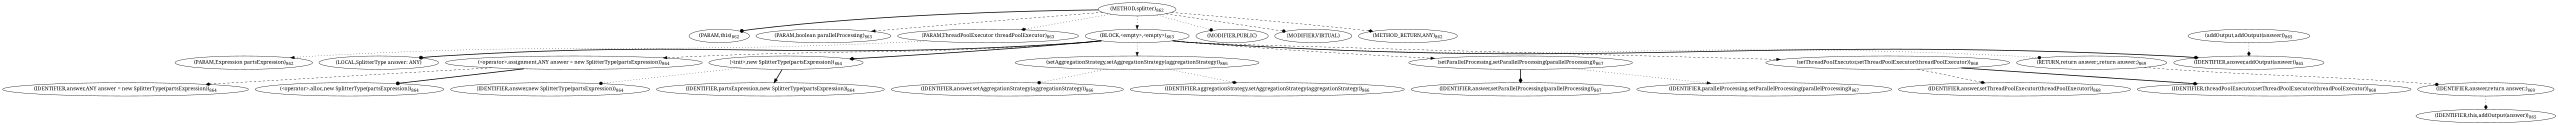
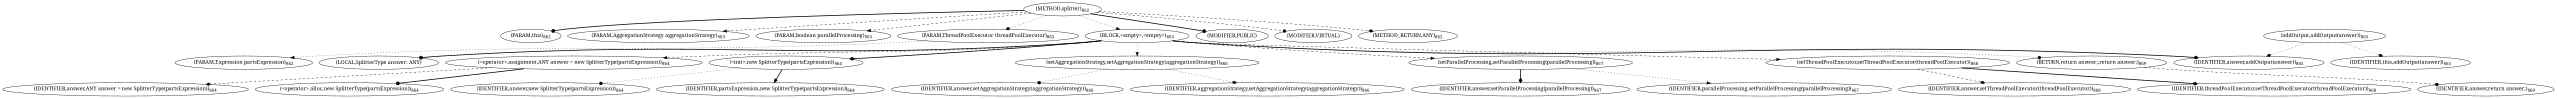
  digraph {
    fontname="Noto Serif"
    node [fontname="Noto Serif"]
    edge [arrowhead=diamond fontname="Noto Serif" style=dotted]
    n1 [label=<(METHOD,splitter)<SUB>862</SUB>>]
    n2 [label=<(PARAM,this)<SUB>862</SUB>>]
+   n3 [label=<(PARAM,AggregationStrategy aggregationStrategy)<SUB>863</SUB>>]
    n4 [label=<(PARAM,boolean parallelProcessing)<SUB>863</SUB>>]
    n5 [label=<(PARAM,ThreadPoolExecutor threadPoolExecutor)<SUB>863</SUB>>]
    n6 [label=<(BLOCK,&lt;empty&gt;,&lt;empty&gt;)<SUB>863</SUB>>]
    n7 [label=<(MODIFIER,PUBLIC)>]
    n8 [label=<(MODIFIER,VIRTUAL)>]
    n9 [label=<(METHOD_RETURN,ANY)<SUB>862</SUB>>]
    n10 [label=<(PARAM,Expression partsExpression)<SUB>862</SUB>>]
    n11 [label=<(LOCAL,SplitterType answer: ANY)>]
    n12 [label=<(&lt;operator&gt;.assignment,ANY answer = new SplitterType(partsExpression))<SUB>864</SUB>>]
    n13 [label=<(&lt;init&gt;,new SplitterType(partsExpression))<SUB>864</SUB>>]
    n14 [label=<(setAggregationStrategy,setAggregationStrategy(aggregationStrategy))<SUB>866</SUB>>]
    n15 [label=<(setParallelProcessing,setParallelProcessing(parallelProcessing))<SUB>867</SUB>>]
    n16 [label=<(setThreadPoolExecutor,setThreadPoolExecutor(threadPoolExecutor))<SUB>868</SUB>>]
    n17 [label=<(RETURN,return answer;,return answer;)<SUB>869</SUB>>]
    n18 [label=<(IDENTIFIER,answer,addOutput(answer))<SUB>865</SUB>>]
    n19 [label=<(IDENTIFIER,answer,ANY answer = new SplitterType(partsExpression))<SUB>864</SUB>>]
    n20 [label=<(&lt;operator&gt;.alloc,new SplitterType(partsExpression))<SUB>864</SUB>>]
    n21 [label=<(IDENTIFIER,answer,new SplitterType(partsExpression))<SUB>864</SUB>>]
    n22 [label=<(IDENTIFIER,partsExpression,new SplitterType(partsExpression))<SUB>864</SUB>>]
    n23 [label=<(addOutput,addOutput(answer))<SUB>865</SUB>>]
    n24 [label=<(IDENTIFIER,this,addOutput(answer))<SUB>865</SUB>>]
    n25 [label=<(IDENTIFIER,answer,setAggregationStrategy(aggregationStrategy))<SUB>866</SUB>>]
    n26 [label=<(IDENTIFIER,aggregationStrategy,setAggregationStrategy(aggregationStrategy))<SUB>866</SUB>>]
    n27 [label=<(IDENTIFIER,answer,setParallelProcessing(parallelProcessing))<SUB>867</SUB>>]
    n28 [label=<(IDENTIFIER,parallelProcessing,setParallelProcessing(parallelProcessing))<SUB>867</SUB>>]
    n29 [label=<(IDENTIFIER,answer,setThreadPoolExecutor(threadPoolExecutor))<SUB>868</SUB>>]
    n30 [label=<(IDENTIFIER,threadPoolExecutor,setThreadPoolExecutor(threadPoolExecutor))<SUB>868</SUB>>]
    n31 [label=<(IDENTIFIER,answer,return answer;)<SUB>869</SUB>>]
    n1 -> n2 [arrowhead=dot style=bold]
+   n1 -> n3 [arrowhead=normal style=dashed]
    n1 -> n4 [arrowhead=normal style=dashed]
    n1 -> n5
    n1 -> n6 [arrowhead=normal]
-   n1 -> n7 [arrowhead=dot]
+   n1 -> n7 [arrowhead=dot style=bold]
    n1 -> n8 [arrowhead=dot style=dashed]
    n1 -> n9 [style=dashed]
    n5 -> n10 [arrowhead=normal]
    n6 -> n11 [arrowhead=dot style=bold]
    n6 -> n12 [arrowhead=normal style=dashed]
    n6 -> n13 [style=bold]
    n6 -> n14 [arrowhead=normal]
    n6 -> n15 [arrowhead=normal style=dashed]
    n6 -> n16 [arrowhead=normal style=dashed]
    n6 -> n17 [arrowhead=dot]
    n6 -> n18 [style=bold]
    n12 -> n19 [style=dashed]
    n12 -> n20 [arrowhead=dot style=bold]
    n13 -> n21 [arrowhead=dot]
    n13 -> n22 [arrowhead=normal style=bold]
    n14 -> n25 [arrowhead=dot]
    n14 -> n26
    n15 -> n27 [style=bold]
    n15 -> n28 [arrowhead=normal]
    n16 -> n29 [style=dashed]
    n16 -> n30 [style=bold]
    n17 -> n31 [arrowhead=dot style=dashed]
    n23 -> n18
-   n31 -> n24
+   n23 -> n24
  }
